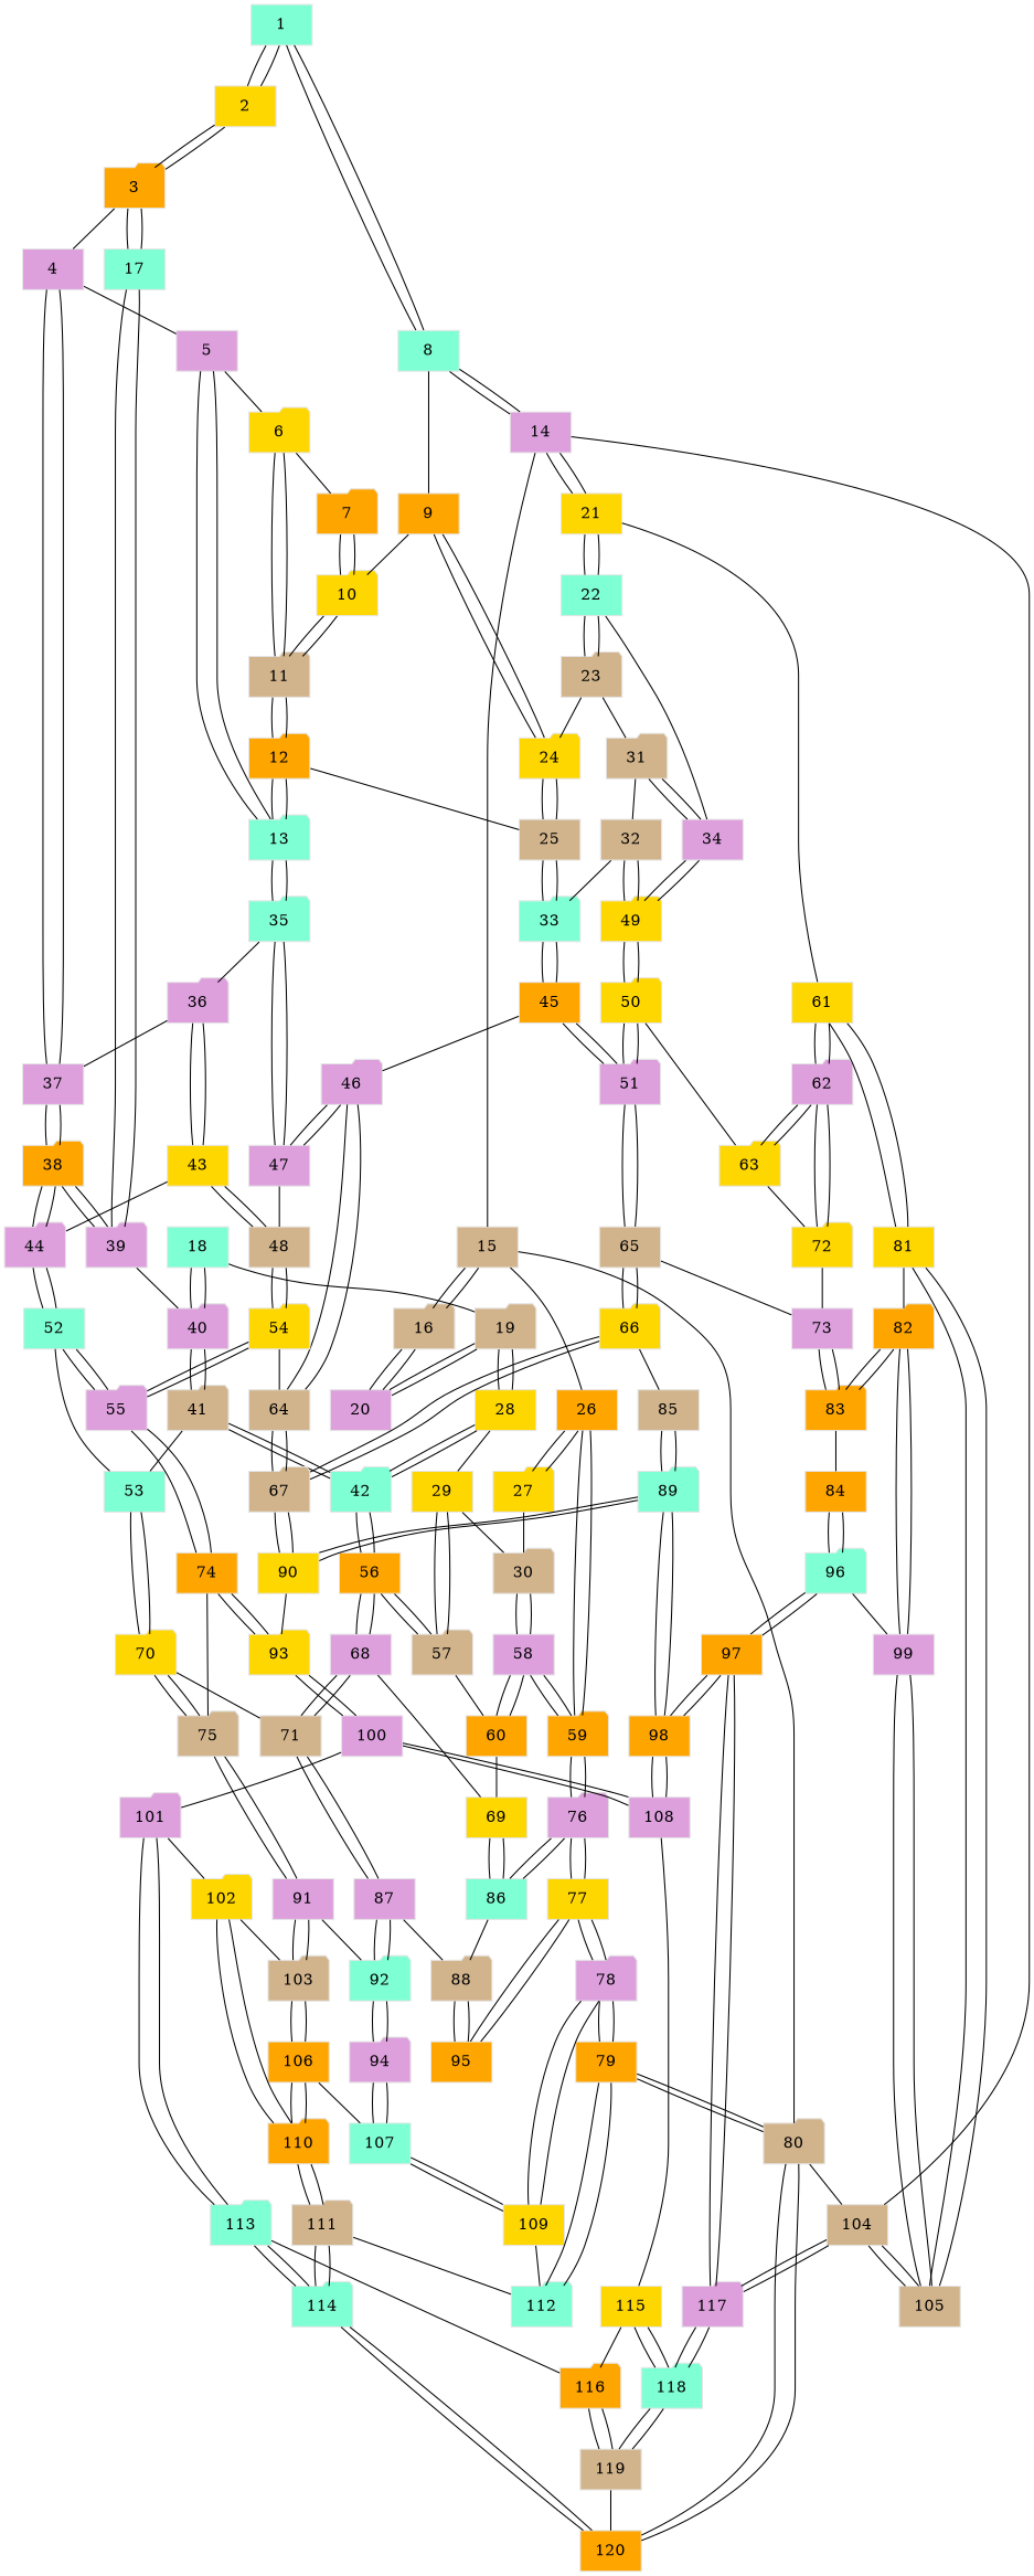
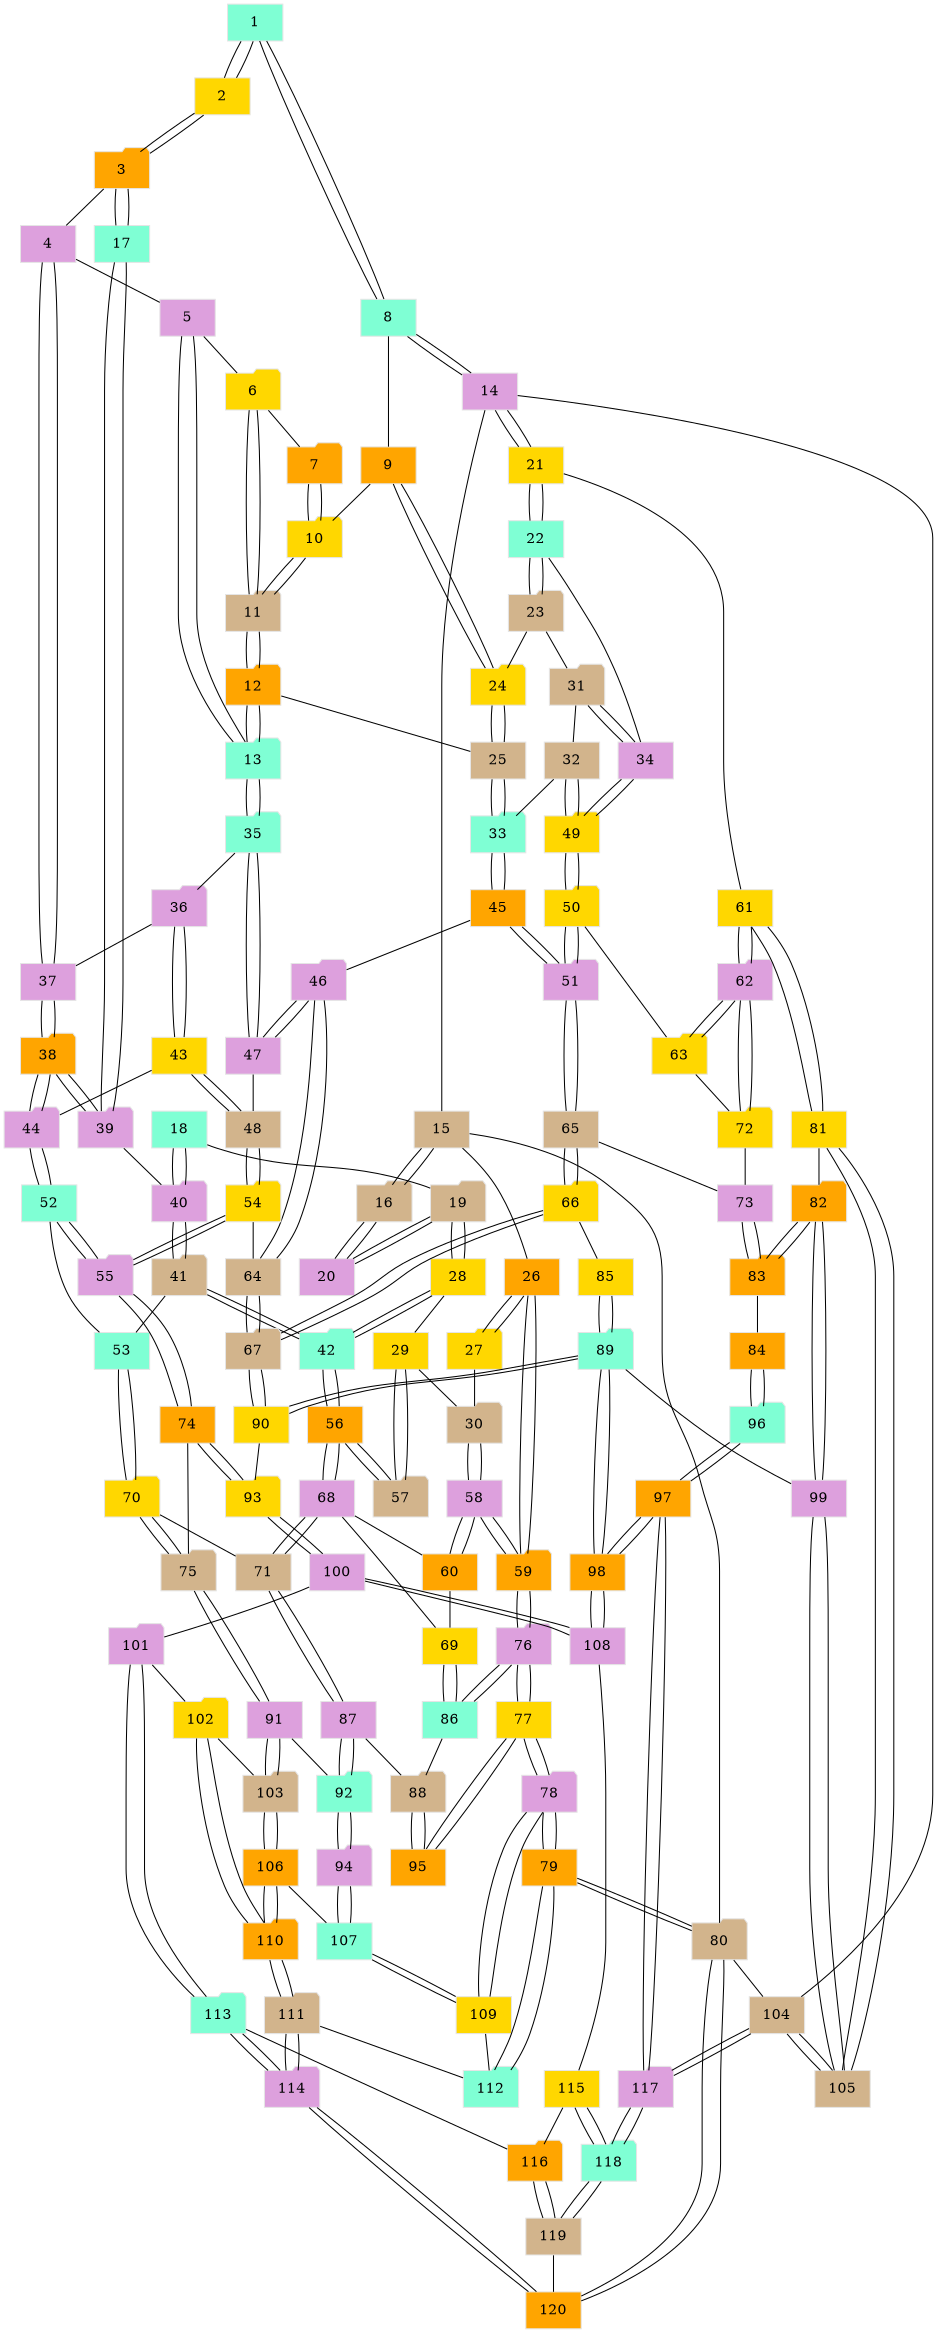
  graph {
    node [color=gray90 fillcolor=plum shape=box style=filled]
    1 [fillcolor=aquamarine]
    2 [fillcolor=gold]
    8 [fillcolor=aquamarine]
    3 [fillcolor=orange shape=folder]
    9 [fillcolor=orange]
    14
    4
    17 [fillcolor=aquamarine]
    5
    37
    39 [shape=folder]
    6 [fillcolor=gold shape=folder]
    13 [fillcolor=aquamarine shape=folder]
    38 [fillcolor=orange shape=folder]
    7 [fillcolor=orange shape=folder]
    11 [fillcolor=tan shape=folder]
    35 [fillcolor=aquamarine shape=folder]
    10 [fillcolor=gold shape=folder]
    12 [fillcolor=orange shape=folder]
    24 [fillcolor=gold shape=folder]
    15 [fillcolor=tan]
    21 [fillcolor=gold]
    104 [fillcolor=tan]
    25 [fillcolor=tan]
    33 [fillcolor=aquamarine shape=folder]
    36 [shape=folder]
    47
    16 [fillcolor=tan shape=folder]
    26 [fillcolor=orange]
    80 [fillcolor=tan shape=folder]
    22 [fillcolor=aquamarine]
    61 [fillcolor=gold]
    105 [fillcolor=tan]
    117 [shape=folder]
    20
    27 [fillcolor=gold shape=folder]
    59 [fillcolor=orange shape=folder]
    120 [fillcolor=orange]
    18 [fillcolor=aquamarine]
    19 [fillcolor=tan shape=folder]
    40 [shape=folder]
    28 [fillcolor=gold]
    41 [fillcolor=tan shape=folder]
    29 [fillcolor=gold]
    42 [fillcolor=aquamarine shape=folder]
    23 [fillcolor=tan shape=folder]
    34
    62 [shape=folder]
    81 [fillcolor=gold]
    31 [fillcolor=tan shape=folder]
    49 [fillcolor=gold shape=folder]
    32 [fillcolor=tan]
    45 [fillcolor=orange]
    30 [fillcolor=tan shape=folder]
    76 [shape=folder]
    58
    57 [fillcolor=tan shape=folder]
    56 [fillcolor=orange]
    60 [fillcolor=orange]
    50 [fillcolor=gold shape=folder]
    46 [shape=folder]
    51 [shape=folder]
    43 [fillcolor=gold]
    48 [fillcolor=tan]
    44 [shape=folder]
    52 [fillcolor=aquamarine]
    53 [fillcolor=aquamarine]
    70 [fillcolor=gold shape=folder]
    68
    54 [fillcolor=gold shape=folder]
    55 [shape=folder]
    64 [fillcolor=tan]
    65 [fillcolor=tan]
    67 [fillcolor=tan shape=folder]
    63 [fillcolor=gold shape=folder]
    72 [fillcolor=gold shape=folder]
    66 [fillcolor=gold shape=folder]
    73
    74 [fillcolor=orange]
    71 [fillcolor=tan]
    75 [fillcolor=tan shape=folder]
    93 [fillcolor=gold shape=folder]
    69 [fillcolor=gold]
    86 [fillcolor=aquamarine]
    77 [fillcolor=gold]
    82 [fillcolor=orange shape=folder]
    90 [fillcolor=gold]
-   85 [fillcolor=tan]
+   85 [fillcolor=gold]
    83 [fillcolor=orange shape=folder]
    89 [fillcolor=aquamarine shape=folder]
    87
    88 [fillcolor=tan shape=folder]
    91
    92 [fillcolor=aquamarine shape=folder]
    84 [fillcolor=orange]
    100
    103 [fillcolor=tan shape=folder]
    78 [shape=folder]
    95 [fillcolor=orange]
    79 [fillcolor=orange]
    109 [fillcolor=gold]
    112 [fillcolor=aquamarine shape=folder]
    99
    96 [fillcolor=aquamarine shape=folder]
    97 [fillcolor=orange]
    98 [fillcolor=orange]
    94 [shape=folder]
    108
    106 [fillcolor=orange]
    107 [fillcolor=aquamarine]
    101 [shape=folder]
    118 [fillcolor=aquamarine shape=folder]
    115 [fillcolor=gold]
    102 [fillcolor=gold shape=folder]
    113 [fillcolor=aquamarine shape=folder]
    110 [fillcolor=orange shape=folder]
-   114 [fillcolor=aquamarine shape=folder]
+   114 [shape=folder]
    116 [fillcolor=orange shape=folder]
    111 [fillcolor=tan shape=folder]
    119 [fillcolor=tan]
    1 -- 2
    1 -- 2
    1 -- 8
    1 -- 8
    2 -- 3
    2 -- 3
    8 -- 9
    8 -- 14
    8 -- 14
    3 -- 4
    3 -- 17
    3 -- 17
    9 -- 10
    9 -- 24
    9 -- 24
    14 -- 15
    14 -- 21
    14 -- 21
    14 -- 104
    4 -- 5
    4 -- 37
    4 -- 37
    17 -- 39
    17 -- 39
    5 -- 6
    5 -- 13
    5 -- 13
    37 -- 38
    37 -- 38
    39 -- 40
    6 -- 7
    6 -- 11
    6 -- 11
    13 -- 35
    13 -- 35
    38 -- 39
    38 -- 39
    38 -- 44
    38 -- 44
    7 -- 10
    7 -- 10
    11 -- 12
    11 -- 12
    35 -- 36
    35 -- 47
    35 -- 47
    10 -- 11
    10 -- 11
    12 -- 13
    12 -- 13
    12 -- 25
    24 -- 25
    24 -- 25
    15 -- 16
    15 -- 16
    15 -- 26
    15 -- 80
    21 -- 22
    21 -- 22
    21 -- 61
    104 -- 105
    104 -- 105
    104 -- 117
    104 -- 117
    25 -- 33
    25 -- 33
    33 -- 45
    33 -- 45
    36 -- 37
    36 -- 43
    36 -- 43
    47 -- 48
    16 -- 20
    16 -- 20
    26 -- 27
    26 -- 27
    26 -- 59
    26 -- 59
    80 -- 104
    80 -- 120
    80 -- 120
    22 -- 23
    22 -- 23
    22 -- 34
    61 -- 62
    61 -- 62
    61 -- 81
    61 -- 81
    117 -- 118
    117 -- 118
    27 -- 30
    59 -- 76
    59 -- 76
    18 -- 19
    18 -- 40
    18 -- 40
    19 -- 20
    19 -- 20
    19 -- 28
    19 -- 28
    40 -- 41
    40 -- 41
    28 -- 29
    28 -- 42
    28 -- 42
    41 -- 42
    41 -- 42
    41 -- 53
    29 -- 30
    29 -- 57
    29 -- 57
    42 -- 56
    42 -- 56
    23 -- 24
    23 -- 31
    34 -- 49
    34 -- 49
    62 -- 63
    62 -- 63
    62 -- 72
    62 -- 72
    81 -- 105
    81 -- 105
    81 -- 82
    31 -- 34
    31 -- 34
    31 -- 32
    49 -- 50
    49 -- 50
    32 -- 33
    32 -- 49
    32 -- 49
    45 -- 46
    45 -- 51
    45 -- 51
    30 -- 58
    30 -- 58
    76 -- 86
    76 -- 86
    76 -- 77
    76 -- 77
    58 -- 59
    58 -- 59
    58 -- 60
    58 -- 60
-   57 -- 60
+   68 -- 60
    56 -- 57
    56 -- 57
    56 -- 68
    56 -- 68
    60 -- 69
    50 -- 51
    50 -- 51
    50 -- 63
    46 -- 47
    46 -- 47
    46 -- 64
    46 -- 64
    51 -- 65
    51 -- 65
    43 -- 48
    43 -- 48
    43 -- 44
    48 -- 54
    48 -- 54
    44 -- 52
    44 -- 52
    52 -- 53
    52 -- 55
    52 -- 55
    53 -- 70
    53 -- 70
    70 -- 71
    70 -- 75
    70 -- 75
    68 -- 71
    68 -- 71
    68 -- 69
    54 -- 55
    54 -- 55
    54 -- 64
    55 -- 74
    55 -- 74
    64 -- 67
    64 -- 67
    65 -- 66
    65 -- 66
    65 -- 73
    67 -- 90
    67 -- 90
    63 -- 72
    72 -- 73
    66 -- 67
    66 -- 67
    66 -- 85
    73 -- 83
    73 -- 83
    74 -- 75
    74 -- 93
    74 -- 93
    71 -- 87
    71 -- 87
    75 -- 91
    75 -- 91
    93 -- 100
    93 -- 100
    69 -- 86
    69 -- 86
    86 -- 88
    77 -- 78
    77 -- 78
    77 -- 95
    77 -- 95
    82 -- 83
    82 -- 83
    82 -- 99
    82 -- 99
    90 -- 93
    85 -- 89
    85 -- 89
    83 -- 84
    89 -- 90
    89 -- 90
    89 -- 98
    89 -- 98
    87 -- 88
    87 -- 92
    87 -- 92
    88 -- 95
    88 -- 95
    91 -- 92
    91 -- 103
    91 -- 103
    92 -- 94
    92 -- 94
    84 -- 96
    84 -- 96
    100 -- 108
    100 -- 108
    100 -- 101
    103 -- 106
    103 -- 106
    78 -- 79
    78 -- 79
    78 -- 109
    78 -- 109
    79 -- 80
    79 -- 80
    79 -- 112
    79 -- 112
    109 -- 112
    99 -- 105
    99 -- 105
-   96 -- 99
+   89 -- 99
    96 -- 97
    96 -- 97
    97 -- 117
    97 -- 117
    97 -- 98
    97 -- 98
    98 -- 108
    98 -- 108
    94 -- 107
    94 -- 107
    108 -- 115
    106 -- 107
    106 -- 110
    106 -- 110
    107 -- 109
    107 -- 109
    101 -- 102
    101 -- 113
    101 -- 113
    118 -- 119
    118 -- 119
    115 -- 118
    115 -- 118
    115 -- 116
    102 -- 103
    102 -- 110
    102 -- 110
    113 -- 114
    113 -- 114
    113 -- 116
    110 -- 111
    110 -- 111
    114 -- 120
    114 -- 120
    116 -- 119
    116 -- 119
    111 -- 112
    111 -- 114
    111 -- 114
    119 -- 120
  }
